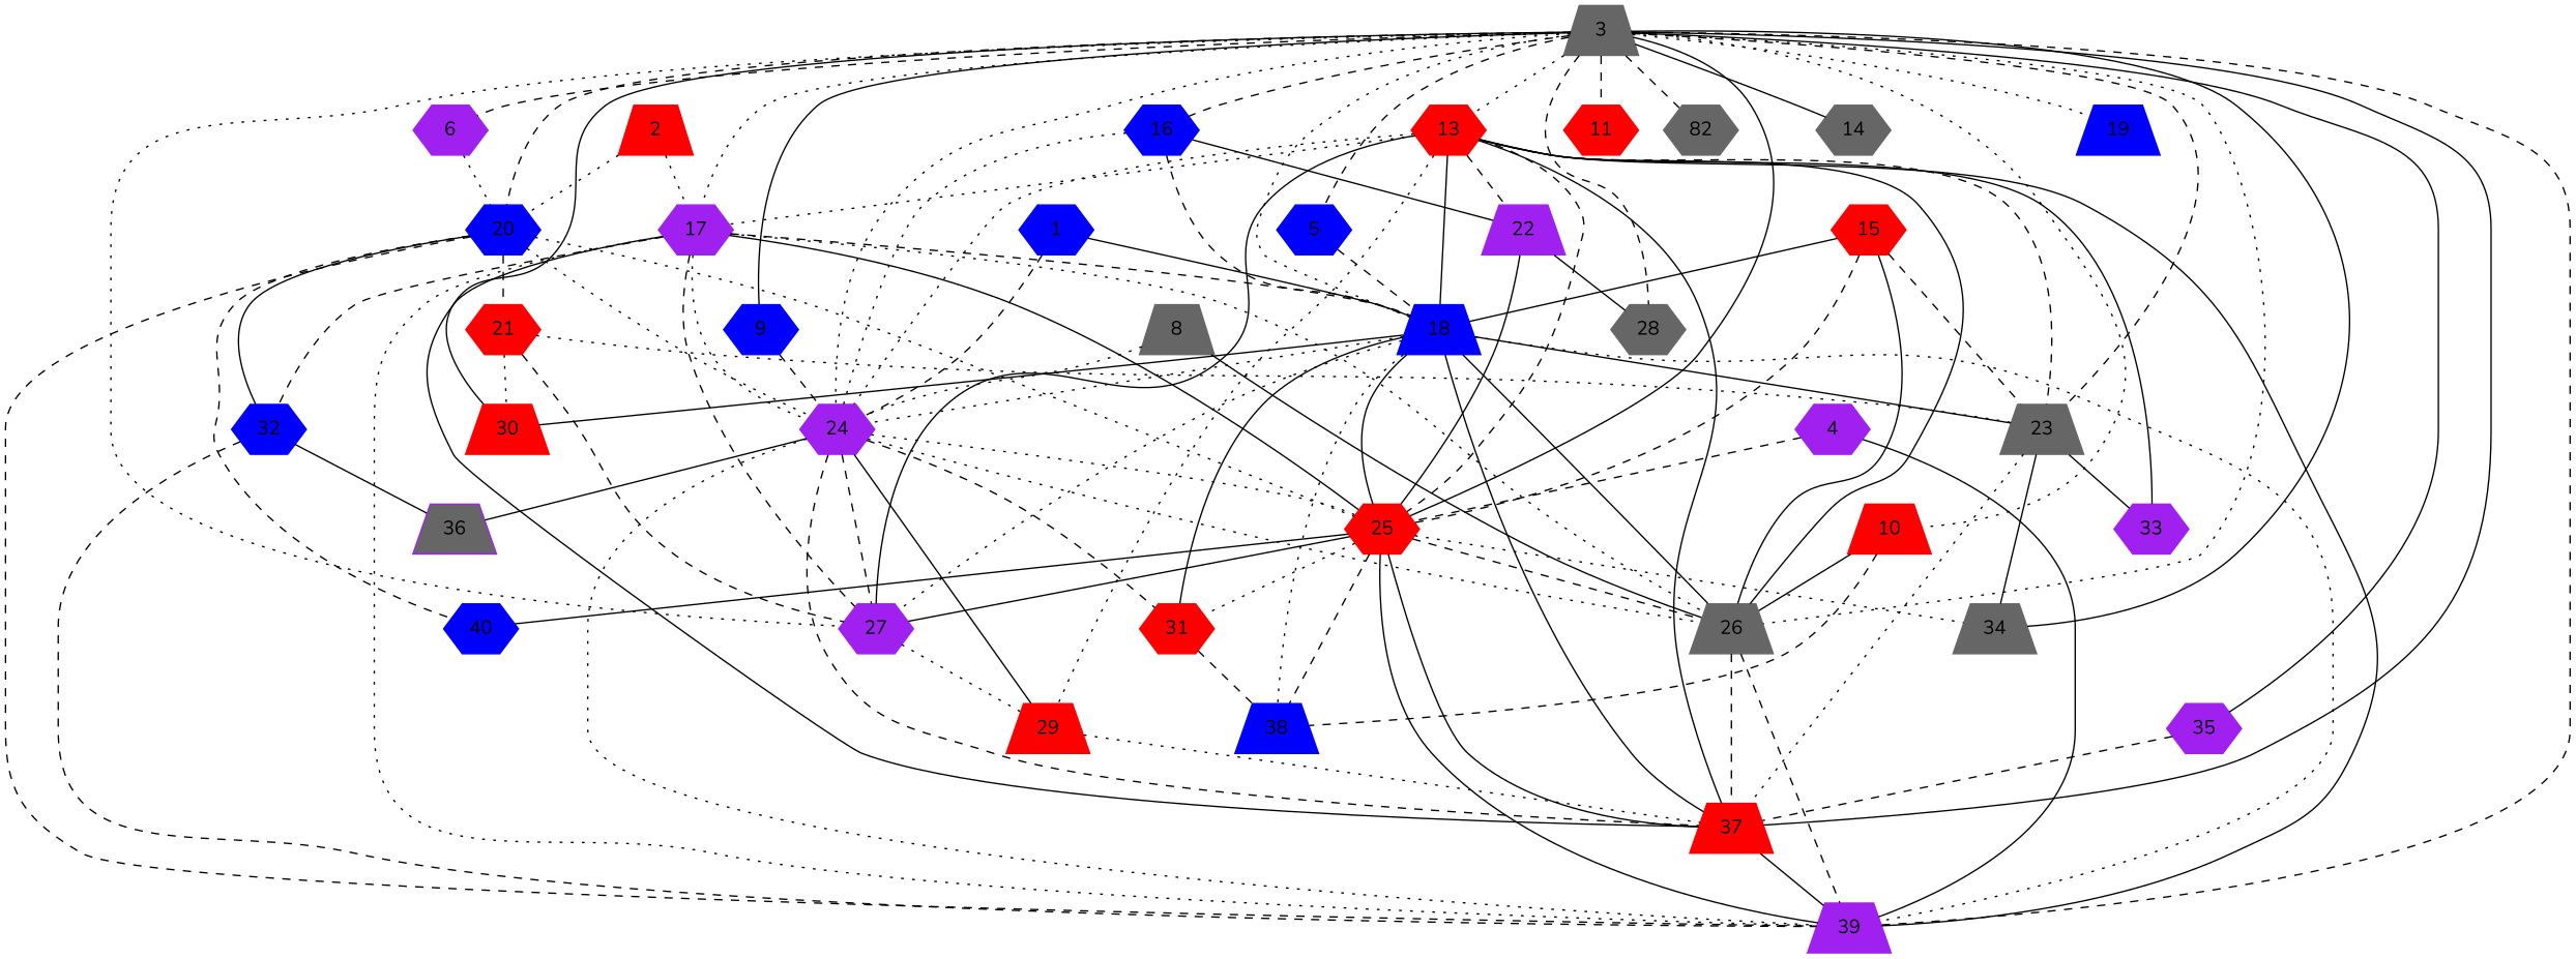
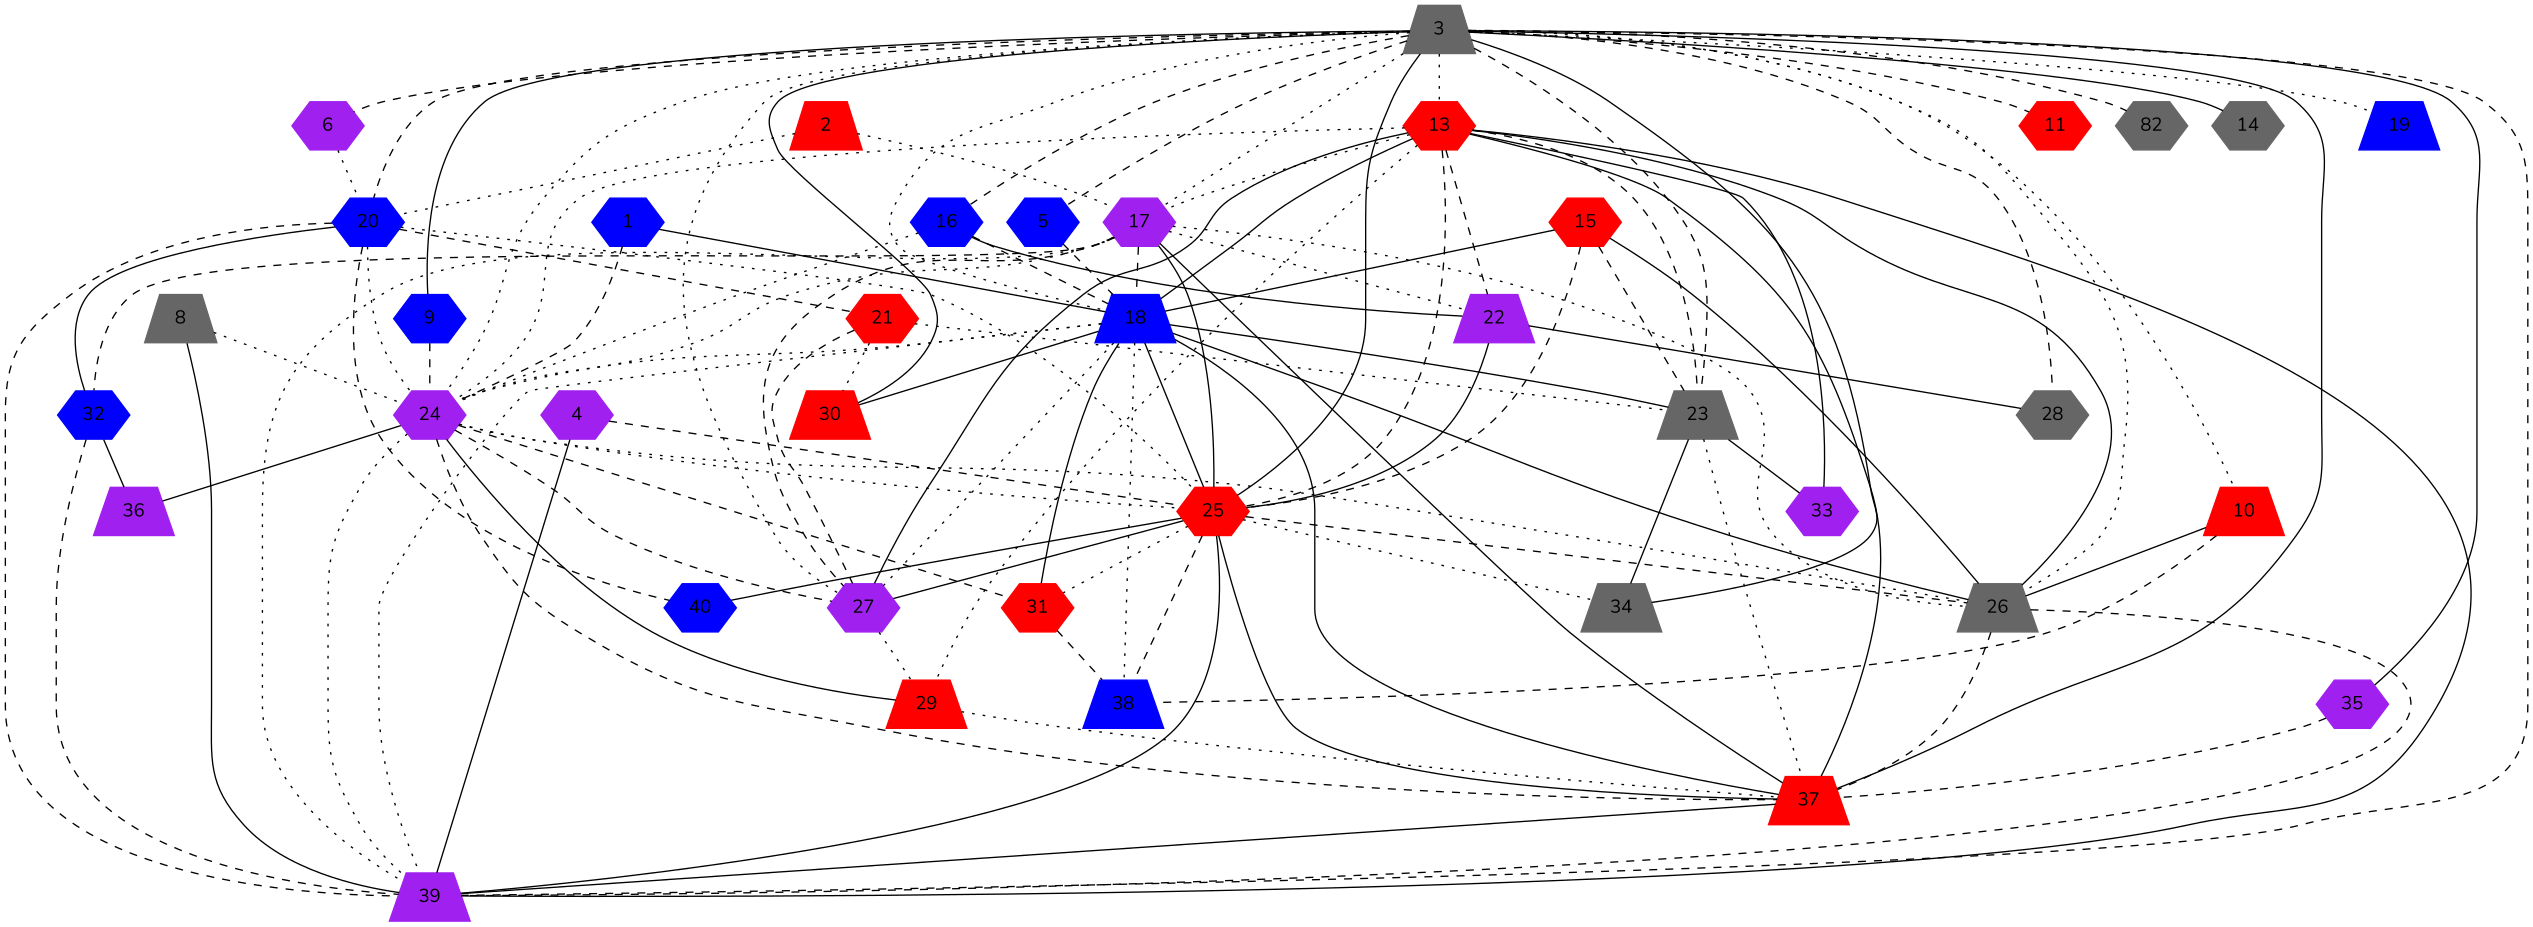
  graph {
    fontname=Nunito
    node [color=red fontname=Nunito shape=hexagon style=filled]
    edge [fontname=Nunito style=solid weight=1.0]
    1 [color=blue]
    18 [color=blue shape=trapezium]
    24 [color=purple]
    23 [color=gray40 shape=trapezium]
    25
    26 [color=gray40 shape=trapezium]
    27 [color=purple]
    30 [shape=trapezium]
    37 [shape=trapezium]
    39 [color=purple shape=trapezium]
    38 [color=blue shape=trapezium]
    31
    29 [shape=trapezium]
-   36 [color=purple shape=trapezium fillcolor=gray40]
+   36 [color=purple shape=trapezium]
    2 [shape=trapezium]
    17 [color=purple]
    20 [color=blue]
    22 [color=purple shape=trapezium]
    32 [color=blue]
    21
    40 [color=blue]
    3 [color=gray40 shape=trapezium]
    5 [color=blue]
    6 [color=purple]
    9 [color=blue]
    10 [shape=trapezium]
    11
    n28 [color=gray40 label=82]
    13
    14 [color=gray40]
    16 [color=blue]
    19 [color=blue shape=trapezium]
    28 [color=gray40]
    34 [color=gray40 shape=trapezium]
    35 [color=purple]
    33 [color=purple]
    4 [color=purple]
    8 [color=gray40 shape=trapezium]
    15
    1 -- 18
    1 -- 24 [style=dashed]
    18 -- 24 [style=dotted]
    18 -- 23
    18 -- 25
    18 -- 26
    18 -- 27 [style=dotted]
    18 -- 30
    18 -- 37
    18 -- 39 [style=dotted weight=2.0]
    18 -- 38 [style=dotted]
    18 -- 31
    24 -- 25 [style=dotted]
    24 -- 26 [style=dotted weight=3.0]
    24 -- 27 [style=dashed]
    24 -- 37 [style=dashed]
    24 -- 39 [style=dotted]
    24 -- 31 [style=dashed]
    24 -- 29
    24 -- 36
    23 -- 37 [style=dotted]
    23 -- 34
    23 -- 33
    25 -- 26 [style=dashed]
    25 -- 27
    25 -- 37
    25 -- 39 [weight=2.0]
    25 -- 38 [style=dashed]
    25 -- 31 [style=dotted]
    25 -- 40
    25 -- 34 [style=dotted]
    26 -- 37 [style=dashed weight=2.0]
    26 -- 39 [style=dashed]
    27 -- 29 [style=dotted]
    37 -- 39
    31 -- 38 [style=dashed]
    29 -- 37 [style=dotted]
    2 -- 17 [style=dotted]
    2 -- 20 [style=dotted]
    17 -- 18 [style=dashed]
    17 -- 24 [style=dotted weight=2.0]
    17 -- 25
    17 -- 26 [style=dotted]
    17 -- 27 [style=dashed]
    17 -- 37
    17 -- 39 [style=dotted]
+   17 -- 22 [style=dotted]
    17 -- 32 [style=dashed]
    20 -- 24 [style=dotted weight=2.0]
    20 -- 25 [style=dotted weight=2.0]
    20 -- 39 [style=dashed]
    20 -- 32
    20 -- 21 [style=dashed]
    20 -- 40 [style=dashed]
    22 -- 25
    22 -- 28
    32 -- 39 [style=dashed]
    32 -- 36
    21 -- 23 [style=dotted]
    21 -- 27 [style=dashed]
    21 -- 30 [style=dotted]
    3 -- 18 [style=dotted weight=2.0]
    3 -- 24 [style=dotted weight=2.0]
    3 -- 23 [style=dashed]
    3 -- 25 [weight=3.0]
    3 -- 26 [style=dotted weight=2.0]
    3 -- 27 [style=dotted]
    3 -- 30
    3 -- 37 [weight=3.0]
    3 -- 39 [style=dashed weight=2.0]
    3 -- 17 [style=dotted weight=3.0]
    3 -- 20 [style=dashed weight=2.0]
    3 -- 5 [style=dashed]
    3 -- 6 [style=dashed]
    3 -- 9
    3 -- 10 [style=dotted]
    3 -- 11 [style=dashed]
    3 -- n28 [style=dashed weight=2.0]
    3 -- 13 [style=dotted weight=2.0]
    3 -- 14
    3 -- 16 [style=dashed]
    3 -- 19 [style=dotted]
    3 -- 28 [style=dashed]
    3 -- 34
    3 -- 35
    5 -- 18 [style=dashed]
    6 -- 20 [style=dotted]
    9 -- 24 [style=dashed]
    10 -- 26
    10 -- 38 [style=dashed]
    13 -- 18 [weight=2.0]
    13 -- 24 [style=dotted]
    13 -- 23 [style=dashed]
    13 -- 25 [style=dashed]
    13 -- 26
    13 -- 27
    13 -- 37
    13 -- 39
    13 -- 29 [style=dotted]
    13 -- 17 [style=dotted]
    13 -- 22 [style=dashed]
    13 -- 33
    16 -- 18 [style=dashed]
    16 -- 24 [style=dotted]
    16 -- 22
    35 -- 37 [style=dashed]
    4 -- 25 [style=dashed]
    4 -- 39
    8 -- 24 [style=dotted]
-   8 -- 26
+   8 -- 39
    15 -- 18
    15 -- 23 [style=dashed]
    15 -- 25 [style=dashed]
    15 -- 26
  }
